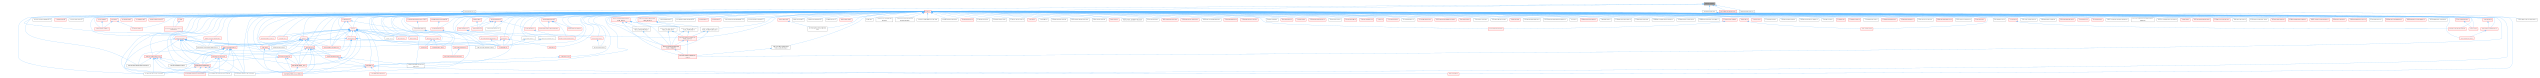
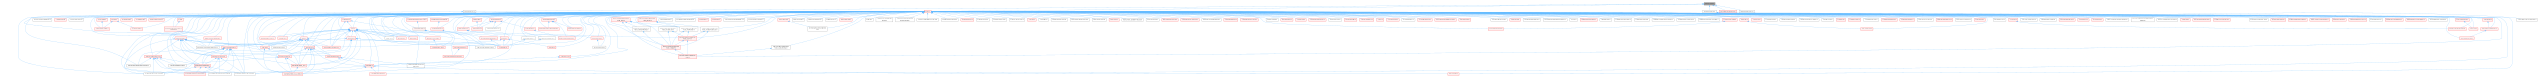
  digraph {
    fontname="Comic Neue"
    node [color=red fillcolor="#FFF0F0" fontname="Comic Neue" fontsize=10 shape=box style=filled]
    edge [color=steelblue1 dir=back fontname="Comic Neue" fontsize=10 labelfontname=Helvetica labelfontsize=10 style=solid]
    n1 [color=gray40 fillcolor=grey60 fontcolor=black height=0.2 label="ResourceSize.h" width=0.4]
    n2 [color=grey40 fillcolor=white height=0.2 label="CoreSharedPCH.h" width=0.4]
    n3 [color=grey40 fillcolor=white height=0.2 label="DistanceFieldAtlas.h" width=0.4]
    n4 [height=0.2 label="Object.h" width=0.4]
    n5 [height=0.2 label="ParticleEmitterInstances.h" width=0.4]
    n6 [color=grey40 fillcolor=white height=0.2 label="SkeletalRenderPublic.h" width=0.4]
    n7 [height=0.2 label="CoreUObjectSharedPCH.h" width=0.4]
    n8 [color=grey40 fillcolor=white height=0.2 label="BaseDynamicMeshSceneProxy.h" width=0.4]
    n9 [height=0.2 label="DynamicMeshComponent.h" width=0.4]
    n10 [color=grey40 fillcolor=white height=0.2 label="AIAsyncTaskBlueprintProxy.h" width=0.4]
    n11 [height=0.2 label="AIDataProvider.h" width=0.4]
    n12 [color=grey40 fillcolor=white height=0.2 label="AIHotSpotManager.h" width=0.4]
    n13 [height=0.2 label="AIPerceptionSystem.h" width=0.4]
    n14 [height=0.2 label="AISense.h" width=0.4]
    n15 [height=0.2 label="AISenseConfig.h" width=0.4]
    n16 [height=0.2 label="AISenseEvent.h" width=0.4]
    n17 [height=0.2 label="AISubsystem.h" width=0.4]
    n18 [height=0.2 label="AISystemBase.h" width=0.4]
    n19 [height=0.2 label="AbilitySystemGlobals.h" width=0.4]
    n20 [height=0.2 label="Actor.h" width=0.4]
    n21 [height=0.2 label="ActorDescContainerInstance\lCollection.h" width=0.4]
    n22 [color=grey40 height=0.2 label="ActorComponent.h" width=0.4]
    n23 [color=grey40 fillcolor=white height=0.2 label="BlueprintComponentNodeSpawner.h" width=0.4]
    n24 [height=0.2 label="DisplayClusterConfiguration\lTypes_ICVFX.h" width=0.4]
    n25 [height=0.2 label="DisplayClusterConfiguration\lTypes.h" width=0.4]
    n26 [height=0.2 label="DisplayClusterConfiguration\lTypes_Viewport.h" width=0.4]
    n27 [height=0.2 label="ActorDescContainer.h" width=0.4]
    n28 [height=0.2 label="ActorDescContainerCollection.h" width=0.4]
    n29 [color=grey40 fillcolor=white height=0.2 label="ActorElementData.h" width=0.4]
    n30 [color=grey40 fillcolor=white height=0.2 label="ActorElementDetailsInterface.h" width=0.4]
    n31 [height=0.2 label="ActorFactory.h" width=0.4]
    n32 [height=0.2 label="ActorFolder.h" width=0.4]
    n33 [color=grey40 fillcolor=white height=0.2 label="ActorSoundParameterInterface.h" width=0.4]
    n34 [color=grey40 fillcolor=white height=0.2 label="AnalyticsPrivacySettings.h" width=0.4]
    n35 [color=grey40 fillcolor=white height=0.2 label="AnimBlueprintPostCompile\lValidation.h" width=0.4]
    n36 [height=0.2 label="AnimClassInterface.h" width=0.4]
    n37 [color=grey40 fillcolor=white height=0.2 label="AnimComposite.h" width=0.4]
    n38 [height=0.2 label="AnimCompress.h" width=0.4]
    n39 [color=grey40 fillcolor=white height=0.2 label="AnimStreamable.h" width=0.4]
    n40 [color=grey40 fillcolor=white height=0.2 label="AnimGraphAttributes.h" width=0.4]
    n41 [height=0.2 label="AnimInstance.h" width=0.4]
    n42 [color=grey40 fillcolor=white height=0.2 label="AnimMetaData.h" width=0.4]
    n43 [height=0.2 label="OutputRemap.h" width=0.4]
    n44 [height=0.2 label="EditorCompositeSection.h" width=0.4]
    n45 [height=0.2 label="AnimNotify.h" width=0.4]
    n46 [height=0.2 label="AnimNotifyState.h" width=0.4]
    n47 [height=0.2 label="AnimSequence.h" width=0.4]
    n48 [color=grey40 fillcolor=white height=0.2 label="AnimSequenceLevelSequence\lLink.h" width=0.4]
    n49 [color=grey40 fillcolor=white height=0.2 label="AnimSet.h" width=0.4]
    n50 [height=0.2 label="AnimStateMachineTypes.h" width=0.4]
    n51 [height=0.2 label="AnimationAsset.h" width=0.4]
    n52 [color=grey40 fillcolor=white height=0.2 label="AnimationEditorUtils.h" width=0.4]
    n53 [color=grey40 fillcolor=white height=0.2 label="AnimationBlueprintEditor\lOptions.h" width=0.4]
    n54 [color=grey40 fillcolor=white height=0.2 label="AnimationSequenceBrowser\lMenuContexts.h" width=0.4]
    n55 [color=grey40 fillcolor=white height=0.2 label="ArchiveCountMem.h" width=0.4]
    n56 [height=0.2 label="CoreUObject.h" width=0.4]
    n57 [color=grey40 fillcolor=white height=0.2 label="ArchiveReferenceMarker.h" width=0.4]
    n58 [height=0.2 label="ArchiveReplaceObjectRef.h" width=0.4]
    n59 [color=grey40 fillcolor=white height=0.2 label="ArchiveScriptReferenceCollector.h" width=0.4]
    n60 [height=0.2 label="AssetData.h" width=0.4]
    n61 [color=grey40 fillcolor=white height=0.2 label="AssetRegistryGenerator.h" width=0.4]
    n62 [color=grey40 fillcolor=white height=0.2 label="AssetSourceFilenameCache.h" width=0.4]
    n63 [color=grey40 fillcolor=white height=0.2 label="BlueprintActionDatabaseRegistrar.h" width=0.4]
    n64 [height=0.2 label="EdGraphSchema.h" width=0.4]
    n65 [color=grey40 fillcolor=white height=0.2 label="BlueprintPaletteFavorites.h" width=0.4]
    n66 [height=0.2 label="EdGraphSchema_K2.h" width=0.4]
    n67 [height=0.2 label="EdGraphSchema_K2_Actions.h" width=0.4]
    n68 [height=0.2 label="AssetExportTask.h" width=0.4]
    n69 [height=0.2 label="AssetImportData.h" width=0.4]
    n70 [color=grey40 fillcolor=white height=0.2 label="AssetImportTask.h" width=0.4]
    n71 [height=0.2 label="AssetManagerTypes.h" width=0.4]
    n72 [color=grey40 fillcolor=white height=0.2 label="AssetMappingTable.h" width=0.4]
    n73 [height=0.2 label="AssetRegistryTagsContext.h" width=0.4]
    n74 [height=0.2 label="AssetUserData.h" width=0.4]
    n75 [color=grey40 fillcolor=white height=0.2 label="AsyncPackageLoader.h" width=0.4]
    n76 [height=0.2 label="Attenuation.h" width=0.4]
    n77 [height=0.2 label="AudioBus.h" width=0.4]
    n78 [color=grey40 fillcolor=white height=0.2 label="AudioEffect.h" width=0.4]
    n79 [color=grey40 fillcolor=white height=0.2 label="AutoReimportManager.h" width=0.4]
    n80 [color=grey40 fillcolor=white height=0.2 label="AutomatedAssetImportData.h" width=0.4]
    n81 [color=grey40 fillcolor=white height=0.2 label="AvoidanceManager.h" width=0.4]
    n82 [height=0.2 label="AxisSources.h" width=0.4]
    n83 [color=grey40 fillcolor=white height=0.2 label="BTDecorator_IsBBEntryOfClass.h" width=0.4]
-   n84 [height=0.2 label="BTNode.h" width=0.4]
    n85 [color=grey40 fillcolor=white height=0.2 label="BaseAssetToolkit.h" width=0.4]
    n86 [height=0.2 label="BehaviorTree.h" width=0.4]
    n87 [height=0.2 label="BehaviorTreeManager.h" width=0.4]
    n88 [height=0.2 label="BehaviorTreeTypes.h" width=0.4]
    n89 [height=0.2 label="BlackboardKeyType.h" width=0.4]
    n90 [height=0.2 label="BlendProfile.h" width=0.4]
    n91 [height=0.2 label="Blueprint.h" width=0.4]
    n92 [height=0.2 label="BlueprintEditorSettings.h" width=0.4]
    n93 [color=grey40 fillcolor=white height=0.2 label="BlueprintVariableNodeSpawner.h" width=0.4]
    n94 [height=0.2 label="BlueprintActionDatabase.h" width=0.4]
    n95 [height=0.2 label="BlueprintActionFilter.h" width=0.4]
    n96 [height=0.2 label="BlueprintFunctionNodeSpawner.h" width=0.4]
    n97 [height=0.2 label="BlueprintNodeSpawner.h" width=0.4]
    n98 [color=grey40 fillcolor=white height=0.2 label="BlueprintBoundNodeSpawner.h" width=0.4]
    n99 [height=0.2 label="BlueprintAsyncActionBase.h" width=0.4]
    n100 [color=grey40 fillcolor=white height=0.2 label="BlueprintBoundEventNodeSpawner.h" width=0.4]
    n101 [color=grey40 fillcolor=white height=0.2 label="BlueprintCompilerExtension.h" width=0.4]
    n102 [height=0.2 label="BlueprintCore.h" width=0.4]
    n103 [height=0.2 label="BlueprintExtension.h" width=0.4]
    n104 [height=0.2 label="BlueprintFunctionLibrary.h" width=0.4]
    n105 [height=0.2 label="BlueprintNodeBinder.h" width=0.4]
    n106 [height=0.2 label="BlueprintNodeSignature.h" width=0.4]
    n107 [height=0.2 label="BodySetup.h" width=0.4]
    n108 [color=grey40 fillcolor=white height=0.2 label="BoneMaskFilter.h" width=0.4]
    n109 [height=0.2 label="BookmarkBase.h" width=0.4]
    n110 [height=0.2 label="BrushBuilder.h" width=0.4]
    n111 [height=0.2 label="BuiltInComponentTypes.h" width=0.4]
    n112 [color=grey40 fillcolor=white height=0.2 label="ButtonStyleAsset.h" width=0.4]
    n113 [height=0.2 label="CameraModifier.h" width=0.4]
    n114 [height=0.2 label="CameraShakeBase.h" width=0.4]
    n115 [height=0.2 label="Canvas.h" width=0.4]
    n116 [height=0.2 label="CascadeOptions.h" width=0.4]
    n117 [height=0.2 label="Casts.h" width=0.4]
    n118 [color=grey40 fillcolor=white height=0.2 label="ContextObjectStore.h" width=0.4]
    n119 [height=0.2 label="EdGraph.h" width=0.4]
    n120 [height=0.2 label="EdGraphPin.h" width=0.4]
    n121 [height=0.2 label="Channel.h" width=0.4]
    n122 [color=grey40 fillcolor=white height=0.2 label="ChaosEventRelay.h" width=0.4]
    n123 [height=0.2 label="ChaosVehicleWheel.h" width=0.4]
    n124 [height=0.2 label="CharacterMovementReplication.h" width=0.4]
    n125 [height=0.2 label="CheatManager.h" width=0.4]
-   n126 [color=grey40 fillcolor=white height=0.2 label="CheckboxStyleAsset.h" width=0.4]
    n127 [color=grey40 fillcolor=white height=0.2 label="ChunkDependencyInfo.h" width=0.4]
    n128 [height=0.2 label="Class.h" width=0.4]
    n129 [color=grey40 fillcolor=white height=0.2 label="ClassTree.h" width=0.4]
    n130 [height=0.2 label="CoreNet.h" width=0.4]
    n131 [height=0.2 label="CurveTable.h" width=0.4]
    n132 [height=0.2 label="DataTable.h" width=0.4]
    n133 [height=0.2 label="Commandlet.h" width=0.4]
    n134 [color=grey40 fillcolor=white height=0.2 label="ComponentElementData.h" width=0.4]
    n135 [color=grey40 fillcolor=white height=0.2 label="ComponentElementDetailsInterface.h" width=0.4]
    n136 [height=0.2 label="ComponentInstanceDataCache.h" width=0.4]
    n137 [color=grey40 fillcolor=white height=0.2 label="Console.h" width=0.4]
    n138 [height=0.2 label="ContentBrowserSettings.h" width=0.4]
    n139 [color=grey40 fillcolor=white height=0.2 label="ContentBundle.h" width=0.4]
    n140 [color=grey40 fillcolor=white height=0.2 label="ContentBundleDescriptor.h" width=0.4]
    n141 [color=grey40 fillcolor=white height=0.2 label="ContentBundleEditor.h" width=0.4]
    n142 [color=grey40 fillcolor=white height=0.2 label="ContentBundleEngineSubsystem.h" width=0.4]
    n143 [color=grey40 fillcolor=white height=0.2 label="ContentBundleTypeFactory.h" width=0.4]
    n144 [color=grey40 fillcolor=white height=0.2 label="ContentBundleWorldSubsystem.h" width=0.4]
    n145 [height=0.2 label="CookOnTheFlyServer.h" width=0.4]
    n146 [height=0.2 label="CookPackageSplitter.h" width=0.4]
    n147 [height=0.2 label="CookTagList.h" width=0.4]
    n148 [color=grey40 fillcolor=white height=0.2 label="CookedMetaData.h" width=0.4]
    n149 [height=0.2 label="CoreNative.h" width=0.4]
    n150 [color=grey40 fillcolor=white height=0.2 label="CrashReporterSettings.h" width=0.4]
    n151 [color=grey40 fillcolor=white height=0.2 label="CrashReportsPrivacySettings.h" width=0.4]
    n152 [color=grey40 fillcolor=white height=0.2 label="CrowdManager.h" width=0.4]
    n153 [height=0.2 label="CurveBase.h" width=0.4]
    n154 [height=0.2 label="CurveEdOptions.h" width=0.4]
    n155 [color=grey40 fillcolor=white height=0.2 label="CurveEdPresetCurve.h" width=0.4]
    n156 [height=0.2 label="CurveEditorFilterBase.h" width=0.4]
    n157 [height=0.2 label="CurveEditorSettings.h" width=0.4]
    n158 [color=grey40 fillcolor=white height=0.2 label="CurveLinearColorAtlas.h" width=0.4]
    n159 [height=0.2 label="DEditorParameterValue.h" width=0.4]
    n160 [color=grey40 fillcolor=white height=0.2 label="DPICustomScalingRule.h" width=0.4]
    n161 [height=0.2 label="DamageType.h" width=0.4]
    n162 [height=0.2 label="DataAsset.h" width=0.4]
    n163 [height=0.2 label="DataLayerAsset.h" width=0.4]
    n164 [color=grey40 fillcolor=white height=0.2 label="DataDrivenCVars.h" width=0.4]
    n165 [height=0.2 label="DataLayer.h" width=0.4]
    n166 [height=0.2 label="DataLayerInstance.h" width=0.4]
    n167 [color=grey40 fillcolor=white height=0.2 label="DataLayerLoadingPolicy.h" width=0.4]
    n168 [color=grey40 fillcolor=white height=0.2 label="DetailRowMenuContext.h" width=0.4]
    n169 [height=0.2 label="DeviceProfileManager.h" width=0.4]
    n170 [height=0.2 label="DialogueVoice.h" width=0.4]
    n171 [height=0.2 label="DialogueWave.h" width=0.4]
    n172 [color=grey40 fillcolor=white height=0.2 label="DisplayClusterBlueprintContainers.h" width=0.4]
    n173 [height=0.2 label="DisplayClusterConfiguration\lTypes_Base.h" width=0.4]
    n174 [color=grey40 fillcolor=white height=0.2 label="DisplayClusterConfiguration\lTypes_PostRender.h" width=0.4]
    n175 [color=grey40 fillcolor=white height=0.2 label="DisplayClusterConfiguration\lTypes_ViewportRemap.h" width=0.4]
    n176 [height=0.2 label="DisplayClusterConfiguration\lTypes_Enums.h" width=0.4]
    n177 [color=grey40 fillcolor=white height=0.2 label="DisplayClusterConfiguration\lTypes_ViewportOverscan.h" width=0.4]
    n178 [color=grey40 fillcolor=white height=0.2 label="DisplayClusterConfiguration\lTypes_OutputRemap.h" width=0.4]
    n179 [color=grey40 fillcolor=white height=0.2 label="DisplayClusterMessageInterception\lSettings.h" width=0.4]
    n180 [color=grey40 fillcolor=white height=0.2 label="DisplayClusterWorldSubsystem.h" width=0.4]
    n181 [height=0.2 label="Distribution.h" width=0.4]
    n182 [height=0.2 label="DynamicBlueprintBinding.h" width=0.4]
    n183 [height=0.2 label="DynamicallyTypedValue.h" width=0.4]
    n184 [height=0.2 label="EdGraphNode.h" width=0.4]
-   n185 [color=grey40 fillcolor=white height=0.2 label="EditorActorFolders.h" width=0.4]
    n186 [height=0.2 label="EditorAnimBaseObj.h" width=0.4]
    n187 [height=0.2 label="EditorAnimCompositeSegment.h" width=0.4]
    n188 [height=0.2 label="EditorAnimSegment.h" width=0.4]
    n189 [color=grey40 fillcolor=white height=0.2 label="EditorAnimCurveBoneLinks.h" width=0.4]
    n190 [height=0.2 label="EditorCommandlets.h" width=0.4]
    n191 [height=0.2 label="EditorExperimentalSettings.h" width=0.4]
    n192 [height=0.2 label="EditorLoadingSavingSettings.h" width=0.4]
    n193 [height=0.2 label="EditorMiscSettings.h" width=0.4]
    n194 [height=0.2 label="EditorParentPlayerListObj.h" width=0.4]
    n195 [color=grey40 fillcolor=white height=0.2 label="EditorPathHelper.h" width=0.4]
    n196 [height=0.2 label="EditorPathObjectInterface.h" width=0.4]
    n197 [height=0.2 label="EditorPerProjectUserSettings.h" width=0.4]
    n198 [color=grey40 fillcolor=white height=0.2 label="EditorPerformanceSettings.h" width=0.4]
    n199 [height=0.2 label="CompilerResultsLog.h" width=0.4]
    n200 [color=grey40 fillcolor=white height=0.2 label="DisplayClusterConfiguration\lTypes_Postprocess.h" width=0.4]
    n1 -> n2
    n1 -> n3
    n1 -> n4
    n1 -> n5
    n1 -> n6
    n2 -> n7
    n3 -> n8
    n3 -> n9
    n4 -> n7
    n4 -> n10
    n4 -> n11
    n4 -> n12
    n4 -> n13
    n4 -> n14
    n4 -> n15
    n4 -> n16
    n4 -> n17
    n4 -> n18
    n4 -> n19
    n4 -> n20
    n4 -> n21
    n4 -> n22
    n4 -> n23
    n4 -> n24
    n4 -> n25
    n4 -> n26
    n4 -> n27
    n4 -> n28
    n4 -> n29
    n4 -> n30
    n4 -> n31
    n4 -> n32
    n4 -> n33
    n4 -> n34
    n4 -> n35
    n4 -> n36
    n4 -> n37
    n4 -> n38
    n4 -> n39
    n4 -> n40
    n4 -> n41
    n4 -> n42
    n4 -> n43
    n4 -> n44
    n4 -> n45
    n4 -> n46
    n4 -> n47
    n4 -> n48
    n4 -> n49
    n4 -> n50
    n4 -> n51
    n4 -> n52
    n4 -> n53
    n4 -> n54
    n4 -> n55
    n4 -> n56
    n4 -> n57
    n4 -> n58
    n4 -> n59
    n4 -> n60
    n4 -> n61
    n4 -> n62
    n4 -> n63
    n4 -> n64
    n4 -> n65
    n4 -> n66
    n4 -> n67
    n4 -> n68
    n4 -> n69
    n4 -> n70
    n4 -> n71
    n4 -> n72
    n4 -> n73
    n4 -> n74
    n4 -> n75
    n4 -> n76
    n4 -> n77
    n4 -> n78
    n4 -> n79
    n4 -> n80
    n4 -> n81
    n4 -> n82
    n4 -> n83
-   n4 -> n84
    n4 -> n85
    n4 -> n86
    n4 -> n87
    n4 -> n88
    n4 -> n89
    n4 -> n90
    n4 -> n91
    n4 -> n92
    n4 -> n93
    n4 -> n94
    n4 -> n95
    n4 -> n96
    n4 -> n97
    n4 -> n98
    n4 -> n99
    n4 -> n100
    n4 -> n101
    n4 -> n102
    n4 -> n103
    n4 -> n104
    n4 -> n105
    n4 -> n106
    n4 -> n107
    n4 -> n108
    n4 -> n109
    n4 -> n110
    n4 -> n111
    n4 -> n112
    n4 -> n113
    n4 -> n114
    n4 -> n115
    n4 -> n116
    n4 -> n117
    n4 -> n118
    n4 -> n119
    n4 -> n120
    n4 -> n121
    n4 -> n122
    n4 -> n123
    n4 -> n124
    n4 -> n125
-   n4 -> n126
    n4 -> n127
    n4 -> n128
    n4 -> n129
    n4 -> n130
    n4 -> n131
    n4 -> n132
    n4 -> n133
    n4 -> n134
    n4 -> n135
    n4 -> n136
    n4 -> n137
    n4 -> n138
    n4 -> n139
    n4 -> n140
    n4 -> n141
    n4 -> n142
    n4 -> n143
    n4 -> n144
    n4 -> n145
    n4 -> n146
    n4 -> n147
    n4 -> n148
    n4 -> n149
    n4 -> n150
    n4 -> n151
    n4 -> n152
    n4 -> n153
    n4 -> n154
    n4 -> n155
    n4 -> n156
    n4 -> n157
    n4 -> n158
    n4 -> n159
    n4 -> n160
    n4 -> n161
    n4 -> n162
    n4 -> n163
    n4 -> n164
    n4 -> n165
    n4 -> n166
    n4 -> n167
    n4 -> n168
    n4 -> n169
    n4 -> n170
    n4 -> n171
    n4 -> n172
    n4 -> n173
    n4 -> n174
    n4 -> n175
    n4 -> n176
    n4 -> n177
    n4 -> n178
    n4 -> n179
    n4 -> n180
    n4 -> n181
    n4 -> n182
    n4 -> n183
    n4 -> n184
-   n4 -> n185
    n4 -> n186
    n4 -> n187
    n4 -> n188
    n4 -> n189
    n4 -> n190
    n4 -> n191
    n4 -> n192
    n4 -> n193
    n4 -> n194
    n4 -> n195
    n4 -> n196
    n4 -> n197
    n4 -> n198
    n14 -> n13
    n14 -> n15
    n17 -> n13
    n20 -> n21
    n22 -> n23
    n22 -> n24
    n24 -> n25
    n24 -> n26
    n26 -> n25
    n27 -> n28
    n38 -> n39
    n43 -> n44
    n45 -> n41
    n47 -> n35
    n47 -> n38
    n50 -> n36
    n51 -> n41
    n51 -> n43
    n51 -> n47
    n51 -> n52
    n55 -> n56
    n57 -> n56
    n58 -> n56
    n60 -> n27
    n60 -> n62
    n60 -> n63
    n60 -> n64
    n60 -> n66
    n64 -> n65
    n64 -> n66
    n64 -> n67
    n66 -> n67
    n69 -> n62
    n73 -> n69
    n74 -> n48
-   n88 -> n84
    n88 -> n89
    n90 -> n50
    n91 -> n67
    n91 -> n86
    n91 -> n92
    n91 -> n93
    n94 -> n63
    n95 -> n23
    n95 -> n93
    n95 -> n96
    n95 -> n97
    n97 -> n23
    n97 -> n93
    n97 -> n96
    n97 -> n98
    n102 -> n91
    n105 -> n23
    n105 -> n93
    n105 -> n95
    n105 -> n96
    n105 -> n97
    n105 -> n98
    n105 -> n100
    n106 -> n23
    n106 -> n65
    n106 -> n93
    n106 -> n97
    n106 -> n98
    n106 -> n100
    n107 -> n9
    n117 -> n7
    n117 -> n56
    n117 -> n67
    n117 -> n97
    n117 -> n105
    n117 -> n118
    n117 -> n119
    n117 -> n120
    n117 -> n199
    n119 -> n66
    n119 -> n67
    n120 -> n64
    n120 -> n66
    n120 -> n67
    n120 -> n91
    n120 -> n93
    n120 -> n199
    n128 -> n7
    n128 -> n56
    n128 -> n60
    n128 -> n63
    n128 -> n66
    n128 -> n67
    n128 -> n71
    n128 -> n76
    n128 -> n88
    n128 -> n91
    n128 -> n92
    n128 -> n95
    n128 -> n117
    n128 -> n119
    n128 -> n120
    n128 -> n129
    n128 -> n130
    n128 -> n131
    n128 -> n132
    n130 -> n7
    n130 -> n56
    n130 -> n121
    n136 -> n22
    n146 -> n145
    n149 -> n7
    n149 -> n56
    n149 -> n128
    n162 -> n163
    n166 -> n165
    n173 -> n25
    n173 -> n26
    n173 -> n174
    n173 -> n175
    n174 -> n24
    n174 -> n26
    n175 -> n26
    n176 -> n174
    n176 -> n177
    n177 -> n24
    n177 -> n26
    n178 -> n25
    n184 -> n63
    n184 -> n64
    n184 -> n66
    n184 -> n95
    n184 -> n97
    n184 -> n98
    n184 -> n106
    n184 -> n119
    n184 -> n120
    n184 -> n199
    n186 -> n44
    n186 -> n187
    n186 -> n188
    n199 -> n35
    n199 -> n91
    n200 -> n24
    n200 -> n26
  }
